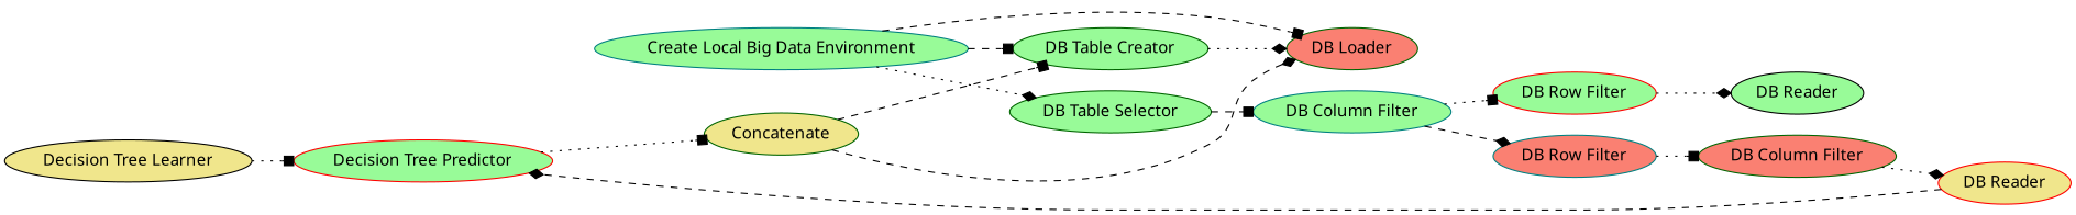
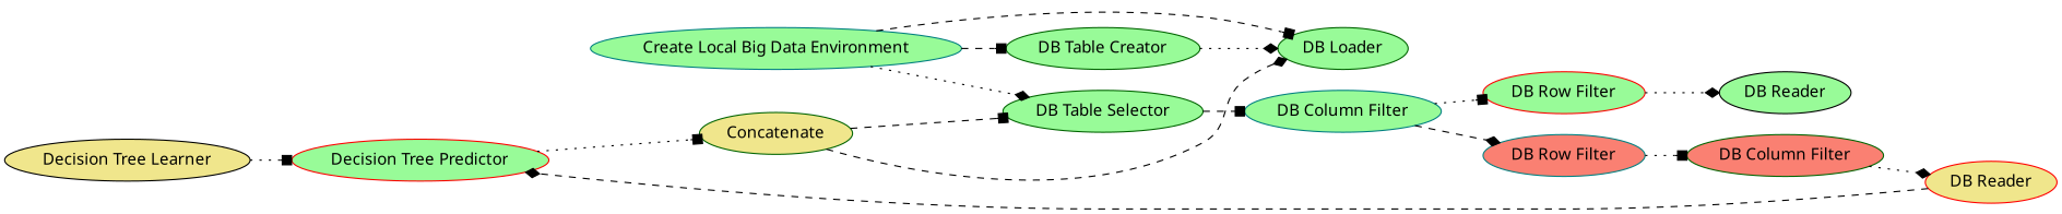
  digraph {
    fontname="Noto Sans"
    rankdir=LR
    node [color=darkgreen fillcolor=palegreen fontname="Noto Sans" style=filled]
    edge [arrowhead=box fontname="Noto Sans" style=dotted]
    n1 [color=black fillcolor=khaki label="Decision Tree Learner"]
    n2 [color=red label="Decision Tree Predictor"]
    n3 [fillcolor=khaki label=Concatenate]
    n4 [label="DB Table Creator"]
-   n5 [fillcolor=salmon label="DB Loader"]
+   n5 [label="DB Loader"]
    n6 [fillcolor=salmon label="DB Column Filter"]
    n7 [color=red fillcolor=khaki label="DB Reader"]
    n8 [color=teal fillcolor=salmon label="DB Row Filter"]
    n9 [color=red label="DB Row Filter"]
    n10 [color=black label="DB Reader"]
    n11 [color=teal label="DB Column Filter"]
    n12 [color=teal label="Create Local Big Data Environment"]
    n13 [label="DB Table Selector"]
    n1 -> n2
    n2 -> n3
-   n3 -> n4 [style=dashed]
+   n3 -> n13 [style=dashed]
    n3 -> n5 [arrowhead=diamond style=dashed]
    n4 -> n5 [arrowhead=diamond]
    n6 -> n7 [arrowhead=diamond]
    n7 -> n2 [arrowhead=diamond style=dashed]
    n8 -> n6
    n9 -> n10 [arrowhead=diamond]
    n11 -> n8 [arrowhead=diamond style=dashed]
    n11 -> n9
    n12 -> n4 [style=dashed]
    n12 -> n5 [style=dashed]
    n12 -> n13 [arrowhead=diamond]
    n13 -> n11 [style=dashed]
  }
